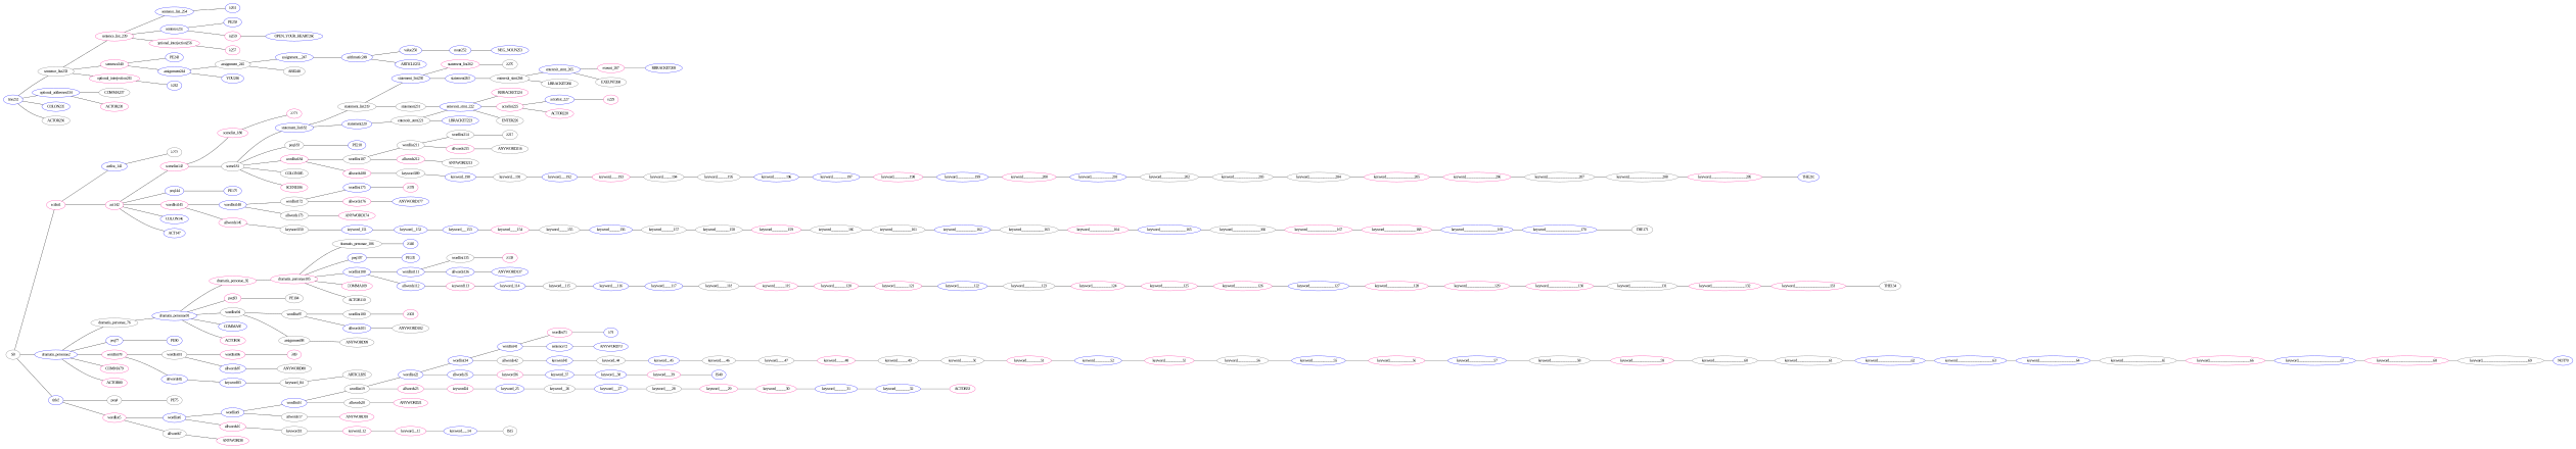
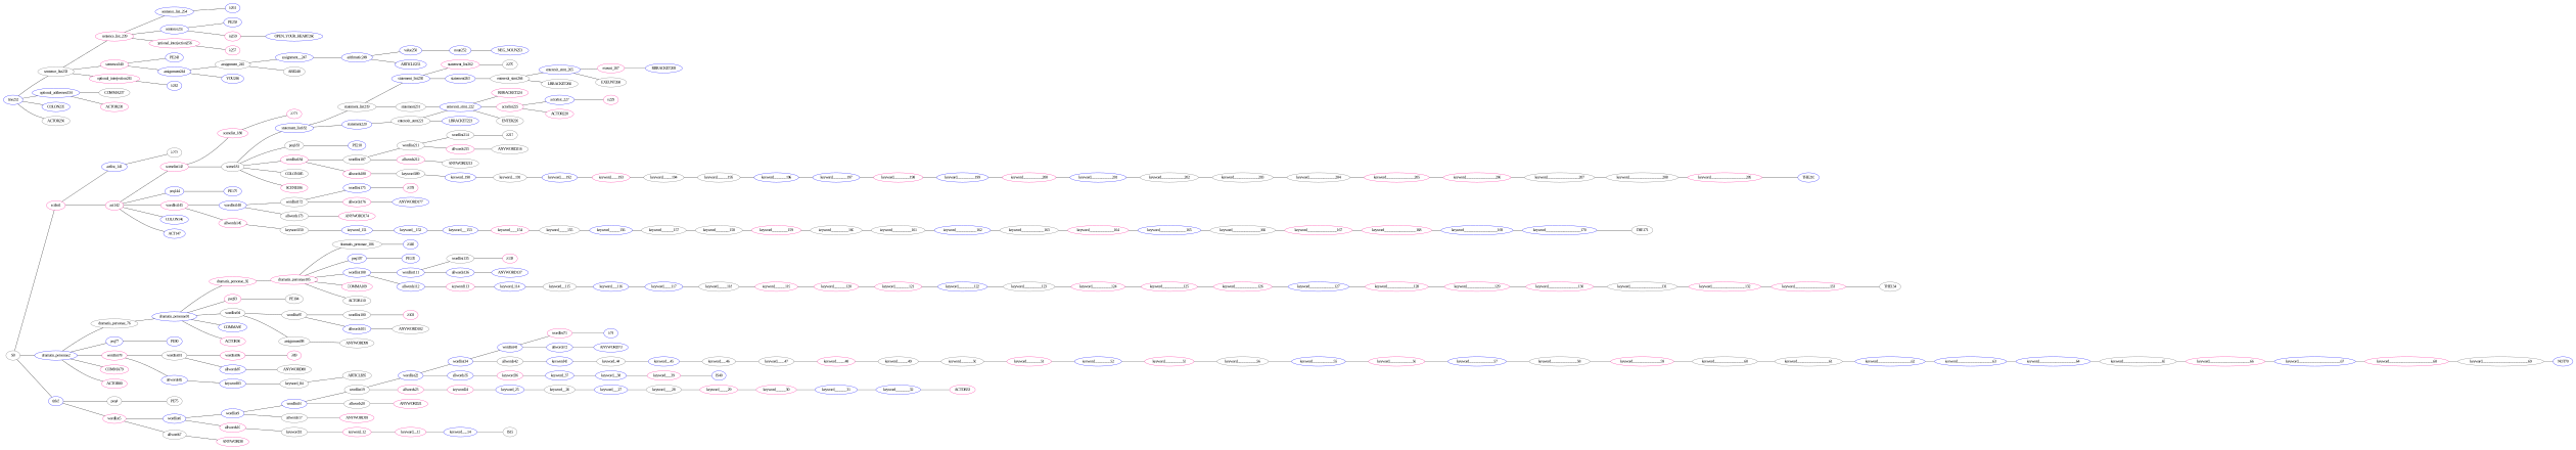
  strict graph {
    fontname="Liberation Serif"
    rankdir=LR
    node [color=blue fontname="Liberation Serif"]
    edge [fontname="Liberation Serif"]
    S0 [color=gray40]
    actlist1 [color=deeppink]
    dramatis_personae2
    title3
    actlist_141
    act142 [color=deeppink]
    dramatis_personae_76 [color=gray40]
    peq77
    wordlist78 [color=deeppink]
    COMMA79 [color=deeppink]
    ACTOR80 [color=deeppink]
    peq4 [color=gray40]
    wordlist5 [color=deeppink]
    "λ272" [color=gray40]
    scenelist143 [color=deeppink]
    peq144
    wordlist145 [color=deeppink]
    COLON146
    ACT147
    dramatis_personae91
    PE90
    wordlist81 [color=gray40]
    allwords82
    PE75 [color=gray40]
    wordlist6
    allwords7 [color=gray40]
    wordlist9
    allwords10 [color=deeppink]
    ANYWORD8 [color=deeppink]
    wordlist16
    allwords17 [color=gray40]
    keyword11 [color=gray40]
    wordlist19 [color=gray40]
    allwords20 [color=gray40]
    ANYWORD18 [color=deeppink]
    keyword_12 [color=deeppink]
    keyword__13 [color=deeppink]
    keyword___14
    IS15 [color=gray40]
    wordlist22
    allwords23 [color=deeppink]
    ANYWORD21 [color=deeppink]
    wordlist34
    allwords35
    keyword24 [color=deeppink]
    wordlist41
    allwords42 [color=gray40]
    keyword36 [color=deeppink]
    keyword_25
    keyword__26 [color=gray40]
    keyword___27
    keyword____28 [color=gray40]
    keyword_____29 [color=deeppink]
    keyword______30 [color=deeppink]
    keyword_______31
    keyword________32
    ACTOR33 [color=deeppink]
    wordlist71 [color=deeppink]
-   allwords72 [label=sentence72]
+   allwords72
    keyword43
    keyword_37
    keyword__38
    keyword___39 [color=deeppink]
    IS40
    "λ74"
    ANYWORD73
    keyword_44 [color=gray40]
    keyword__45
    keyword___46 [color=gray40]
    keyword____47 [color=gray40]
    keyword_____48 [color=deeppink]
    keyword______49 [color=gray40]
    keyword_______50 [color=gray40]
    keyword________51 [color=deeppink]
    keyword_________52
    keyword__________53 [color=deeppink]
    n77 [color=gray40 label=keyword___________56]
    keyword____________55
    keyword_____________56 [color=deeppink]
    keyword______________57
    keyword_______________58 [color=gray40]
    keyword________________59 [color=deeppink]
    keyword_________________60 [color=gray40]
    keyword__________________61 [color=gray40]
    keyword___________________62
    keyword____________________63
    keyword_____________________64
    keyword______________________65 [color=gray40]
    keyword_______________________66 [color=deeppink]
    keyword________________________67
    keyword_________________________68 [color=deeppink]
    keyword__________________________69 [color=gray40]
    NOT70
    dramatis_personae_92 [color=deeppink]
    peq93 [color=deeppink]
    wordlist94 [color=gray40]
    COMMA95
    ACTOR96 [color=deeppink]
    wordlist86 [color=deeppink]
    allwords87
    keyword83
    "λ89" [color=deeppink]
    ANYWORD88 [color=gray40]
    keyword_84 [color=gray40]
    ARTICLE85 [color=gray40]
    dramatis_personae105 [color=deeppink]
    PE104 [color=gray40]
    wordlist97 [color=gray40]
    n109 [color=gray40 label=assignment98]
    dramatis_personae_106 [color=gray40]
    peq107
    wordlist108
    COMMA109 [color=deeppink]
    ACTOR110 [color=gray40]
    wordlist100 [color=gray40]
    allwords101
    ANYWORD99 [color=gray40]
    "λ103" [color=deeppink]
    ANYWORD102 [color=gray40]
    "λ140"
    PE139
    wordlist111
    allwords112
    wordlist135 [color=gray40]
    allwords136
    keyword113 [color=deeppink]
    "λ138" [color=deeppink]
    ANYWORD137
    keyword_114
    keyword__115 [color=gray40]
    keyword___116
    keyword____117
    keyword_____118 [color=gray40]
    keyword______119 [color=deeppink]
    keyword_______120 [color=deeppink]
    keyword________121 [color=deeppink]
    keyword_________122
    keyword__________123 [color=gray40]
    keyword___________124 [color=deeppink]
    keyword____________125 [color=deeppink]
    keyword_____________126 [color=deeppink]
    keyword______________127
    keyword_______________128 [color=deeppink]
    keyword________________129 [color=deeppink]
    keyword_________________130 [color=deeppink]
    keyword__________________131 [color=gray40]
    keyword___________________132 [color=deeppink]
    keyword____________________133 [color=deeppink]
    THE134 [color=gray40]
    scenelist_180 [color=deeppink]
    scene181 [color=gray40]
    PE179
    wordlist148
    allwords149 [color=deeppink]
    "λ271" [color=deeppink]
    statement_list182
    peq183 [color=gray40]
    wordlist184 [color=deeppink]
    COLON185 [color=gray40]
    SCENE186 [color=deeppink]
    wordlist172 [color=gray40]
    allwords173 [color=gray40]
    keyword150 [color=gray40]
    wordlist175
    allwords176 [color=deeppink]
    ANYWORD174 [color=deeppink]
    keyword_151
    keyword__152
    keyword___153
    keyword____154 [color=deeppink]
    keyword_____155 [color=gray40]
    keyword______156
    keyword_______157 [color=gray40]
    keyword________158 [color=gray40]
    keyword_________159 [color=deeppink]
    keyword__________160 [color=gray40]
    keyword___________161 [color=gray40]
    keyword____________162
    keyword_____________163 [color=gray40]
    keyword______________164 [color=deeppink]
    keyword_______________165
    keyword________________166 [color=gray40]
    keyword_________________167 [color=deeppink]
    keyword__________________168 [color=deeppink]
    keyword___________________169
    keyword____________________170
    THE171 [color=gray40]
    "λ178" [color=deeppink]
    ANYWORD177
    statement_list219 [color=gray40]
    statement220
    PE218
    wordlist187 [color=gray40]
    allwords188 [color=deeppink]
    statement_list230
    statement231 [color=gray40]
    enterexit_stmt221 [color=gray40]
    wordlist211 [color=gray40]
    allwords212 [color=deeppink]
    keyword189 [color=gray40]
    wordlist214 [color=gray40]
    allwords215 [color=deeppink]
    ANYWORD213 [color=gray40]
    keyword_190
    keyword__191 [color=gray40]
    keyword___192
    keyword____193 [color=deeppink]
    keyword_____194 [color=gray40]
    keyword______195 [color=gray40]
    keyword_______196
    keyword________197
    keyword_________198 [color=deeppink]
    keyword__________199
    keyword___________200 [color=deeppink]
    keyword____________201
    keyword_____________202 [color=gray40]
    keyword______________203 [color=gray40]
    keyword_______________204 [color=gray40]
    keyword________________205 [color=deeppink]
    keyword_________________206 [color=deeppink]
    keyword__________________207 [color=gray40]
    keyword___________________208 [color=gray40]
    keyword____________________209 [color=deeppink]
    THE210
    "λ217" [color=gray40]
    ANYWORD216 [color=gray40]
    statement_list262 [color=deeppink]
    statement263
    enterexit_stmt_222
    LBRACKET223
    RBRACKET224 [color=deeppink]
    actorlist225 [color=deeppink]
    ENTER226 [color=gray40]
    actorlist_227
    ACTOR228 [color=deeppink]
    "λ229" [color=deeppink]
    "λ270" [color=gray40]
    enterexit_stmt264 [color=gray40]
    sentence_list233 [color=gray40]
    line232
    optional_addressee234
    COLON235
    ACTOR236 [color=gray40]
    sentence_list_239 [color=deeppink]
    sentence240 [color=deeppink]
    optional_interjection241 [color=deeppink]
    COMMA237 [color=gray40]
    ACTOR238 [color=deeppink]
    sentence_list_254
    sentence255
    optional_interjection256 [color=deeppink]
    PE243
    assignment244
    "λ242"
    "λ261"
    PE258
    io259 [color=deeppink]
    "λ257" [color=deeppink]
    assignment_245 [color=gray40]
    YOU246
    assignment__247
    ARE248 [color=gray40]
    arithmetic249
    value250
    ARTICLE251
    noun252
    NEG_NOUN253
    OPEN_YOUR_HEART260
    enterexit_stmt_265
    LBRACKET266 [color=gray40]
    exeunt_267 [color=deeppink]
    EXEUNT268 [color=gray40]
    RBRACKET269
    S0 -- actlist1
    S0 -- dramatis_personae2
    S0 -- title3
    actlist1 -- actlist_141
    actlist1 -- act142
    dramatis_personae2 -- dramatis_personae_76
    dramatis_personae2 -- peq77
    dramatis_personae2 -- wordlist78
    dramatis_personae2 -- COMMA79
    dramatis_personae2 -- ACTOR80
    title3 -- peq4
    title3 -- wordlist5
    actlist_141 -- "λ272"
    act142 -- scenelist143
    act142 -- peq144
    act142 -- wordlist145
    act142 -- COLON146
    act142 -- ACT147
    dramatis_personae_76 -- dramatis_personae91
    peq77 -- PE90
    wordlist78 -- wordlist81
    wordlist78 -- allwords82
    peq4 -- PE75
    wordlist5 -- wordlist6
    wordlist5 -- allwords7
    scenelist143 -- scenelist_180
    scenelist143 -- scene181
    peq144 -- PE179
    wordlist145 -- wordlist148
    wordlist145 -- allwords149
    dramatis_personae91 -- dramatis_personae_92
    dramatis_personae91 -- peq93
    dramatis_personae91 -- wordlist94
    dramatis_personae91 -- COMMA95
    dramatis_personae91 -- ACTOR96
    wordlist81 -- wordlist86
    wordlist81 -- allwords87
    allwords82 -- keyword83
    wordlist6 -- wordlist9
    wordlist6 -- allwords10
    allwords7 -- ANYWORD8
    wordlist9 -- wordlist16
    wordlist9 -- allwords17
    allwords10 -- keyword11
    wordlist16 -- wordlist19
    wordlist16 -- allwords20
    allwords17 -- ANYWORD18
    keyword11 -- keyword_12
    wordlist19 -- wordlist22
    wordlist19 -- allwords23
    allwords20 -- ANYWORD21
    keyword_12 -- keyword__13
    keyword__13 -- keyword___14
    keyword___14 -- IS15
    wordlist22 -- wordlist34
    wordlist22 -- allwords35
    allwords23 -- keyword24
    wordlist34 -- wordlist41
    wordlist34 -- allwords42
    allwords35 -- keyword36
    keyword24 -- keyword_25
    wordlist41 -- wordlist71
    wordlist41 -- allwords72
    allwords42 -- keyword43
    keyword36 -- keyword_37
    keyword_25 -- keyword__26
    keyword__26 -- keyword___27
    keyword___27 -- keyword____28
    keyword____28 -- keyword_____29
    keyword_____29 -- keyword______30
    keyword______30 -- keyword_______31
    keyword_______31 -- keyword________32
    keyword________32 -- ACTOR33
    wordlist71 -- "λ74"
    allwords72 -- ANYWORD73
    keyword43 -- keyword_44
    keyword_37 -- keyword__38
    keyword__38 -- keyword___39
    keyword___39 -- IS40
    keyword_44 -- keyword__45
    keyword__45 -- keyword___46
    keyword___46 -- keyword____47
    keyword____47 -- keyword_____48
    keyword_____48 -- keyword______49
    keyword______49 -- keyword_______50
    keyword_______50 -- keyword________51
    keyword________51 -- keyword_________52
    keyword_________52 -- keyword__________53
    keyword__________53 -- n77
    n77 -- keyword____________55
    keyword____________55 -- keyword_____________56
    keyword_____________56 -- keyword______________57
    keyword______________57 -- keyword_______________58
    keyword_______________58 -- keyword________________59
    keyword________________59 -- keyword_________________60
    keyword_________________60 -- keyword__________________61
    keyword__________________61 -- keyword___________________62
    keyword___________________62 -- keyword____________________63
    keyword____________________63 -- keyword_____________________64
    keyword_____________________64 -- keyword______________________65
    keyword______________________65 -- keyword_______________________66
    keyword_______________________66 -- keyword________________________67
    keyword________________________67 -- keyword_________________________68
    keyword_________________________68 -- keyword__________________________69
    keyword__________________________69 -- NOT70
    dramatis_personae_92 -- dramatis_personae105
    peq93 -- PE104
    wordlist94 -- wordlist97
    wordlist94 -- n109
    wordlist86 -- "λ89"
    allwords87 -- ANYWORD88
    keyword83 -- keyword_84
    keyword_84 -- ARTICLE85
    dramatis_personae105 -- dramatis_personae_106
    dramatis_personae105 -- peq107
    dramatis_personae105 -- wordlist108
    dramatis_personae105 -- COMMA109
    dramatis_personae105 -- ACTOR110
    wordlist97 -- wordlist100
    wordlist97 -- allwords101
    n109 -- ANYWORD99
    dramatis_personae_106 -- "λ140"
    peq107 -- PE139
    wordlist108 -- wordlist111
    wordlist108 -- allwords112
    wordlist100 -- "λ103"
    allwords101 -- ANYWORD102
    wordlist111 -- wordlist135
    wordlist111 -- allwords136
    allwords112 -- keyword113
    wordlist135 -- "λ138"
    allwords136 -- ANYWORD137
    keyword113 -- keyword_114
    keyword_114 -- keyword__115
    keyword__115 -- keyword___116
    keyword___116 -- keyword____117
    keyword____117 -- keyword_____118
    keyword_____118 -- keyword______119
    keyword______119 -- keyword_______120
    keyword_______120 -- keyword________121
    keyword________121 -- keyword_________122
    keyword_________122 -- keyword__________123
    keyword__________123 -- keyword___________124
    keyword___________124 -- keyword____________125
    keyword____________125 -- keyword_____________126
    keyword_____________126 -- keyword______________127
    keyword______________127 -- keyword_______________128
    keyword_______________128 -- keyword________________129
    keyword________________129 -- keyword_________________130
    keyword_________________130 -- keyword__________________131
    keyword__________________131 -- keyword___________________132
    keyword___________________132 -- keyword____________________133
    keyword____________________133 -- THE134
    scenelist_180 -- "λ271"
    scene181 -- statement_list182
    scene181 -- peq183
    scene181 -- wordlist184
    scene181 -- COLON185
    scene181 -- SCENE186
    wordlist148 -- wordlist172
    wordlist148 -- allwords173
    allwords149 -- keyword150
    statement_list182 -- statement_list219
    statement_list182 -- statement220
    peq183 -- PE218
    wordlist184 -- wordlist187
    wordlist184 -- allwords188
    wordlist172 -- wordlist175
    wordlist172 -- allwords176
    allwords173 -- ANYWORD174
    keyword150 -- keyword_151
    wordlist175 -- "λ178"
    allwords176 -- ANYWORD177
    keyword_151 -- keyword__152
    keyword__152 -- keyword___153
    keyword___153 -- keyword____154
    keyword____154 -- keyword_____155
    keyword_____155 -- keyword______156
    keyword______156 -- keyword_______157
    keyword_______157 -- keyword________158
    keyword________158 -- keyword_________159
    keyword_________159 -- keyword__________160
    keyword__________160 -- keyword___________161
    keyword___________161 -- keyword____________162
    keyword____________162 -- keyword_____________163
    keyword_____________163 -- keyword______________164
    keyword______________164 -- keyword_______________165
    keyword_______________165 -- keyword________________166
    keyword________________166 -- keyword_________________167
    keyword_________________167 -- keyword__________________168
    keyword__________________168 -- keyword___________________169
    keyword___________________169 -- keyword____________________170
    keyword____________________170 -- THE171
    statement_list219 -- statement_list230
    statement_list219 -- statement231
    statement220 -- enterexit_stmt221
    wordlist187 -- wordlist211
    wordlist187 -- allwords212
    allwords188 -- keyword189
    statement_list230 -- statement_list262
    statement_list230 -- statement263
    statement231 -- enterexit_stmt_222
    enterexit_stmt221 -- enterexit_stmt_222
    enterexit_stmt221 -- LBRACKET223
    wordlist211 -- wordlist214
    wordlist211 -- allwords215
    allwords212 -- ANYWORD213
    keyword189 -- keyword_190
    wordlist214 -- "λ217"
    allwords215 -- ANYWORD216
    keyword_190 -- keyword__191
    keyword__191 -- keyword___192
    keyword___192 -- keyword____193
    keyword____193 -- keyword_____194
    keyword_____194 -- keyword______195
    keyword______195 -- keyword_______196
    keyword_______196 -- keyword________197
    keyword________197 -- keyword_________198
    keyword_________198 -- keyword__________199
    keyword__________199 -- keyword___________200
    keyword___________200 -- keyword____________201
    keyword____________201 -- keyword_____________202
    keyword_____________202 -- keyword______________203
    keyword______________203 -- keyword_______________204
    keyword_______________204 -- keyword________________205
    keyword________________205 -- keyword_________________206
    keyword_________________206 -- keyword__________________207
    keyword__________________207 -- keyword___________________208
    keyword___________________208 -- keyword____________________209
    keyword____________________209 -- THE210
    statement_list262 -- "λ270"
    statement263 -- enterexit_stmt264
    enterexit_stmt_222 -- RBRACKET224
    enterexit_stmt_222 -- actorlist225
    enterexit_stmt_222 -- ENTER226
    actorlist225 -- actorlist_227
    actorlist225 -- ACTOR228
    actorlist_227 -- "λ229"
    enterexit_stmt264 -- enterexit_stmt_265
    enterexit_stmt264 -- LBRACKET266
    sentence_list233 -- sentence_list_239
    sentence_list233 -- sentence240
    sentence_list233 -- optional_interjection241
    line232 -- sentence_list233
    line232 -- optional_addressee234
    line232 -- COLON235
    line232 -- ACTOR236
    optional_addressee234 -- COMMA237
    optional_addressee234 -- ACTOR238
    sentence_list_239 -- sentence_list_254
    sentence_list_239 -- sentence255
    sentence_list_239 -- optional_interjection256
    sentence240 -- PE243
    sentence240 -- assignment244
    optional_interjection241 -- "λ242"
    sentence_list_254 -- "λ261"
    sentence255 -- PE258
    sentence255 -- io259
    optional_interjection256 -- "λ257"
    assignment244 -- assignment_245
    assignment244 -- YOU246
    io259 -- OPEN_YOUR_HEART260
    assignment_245 -- assignment__247
    assignment_245 -- ARE248
    assignment__247 -- arithmetic249
    arithmetic249 -- value250
    arithmetic249 -- ARTICLE251
    value250 -- noun252
    noun252 -- NEG_NOUN253
    enterexit_stmt_265 -- exeunt_267
    enterexit_stmt_265 -- EXEUNT268
    exeunt_267 -- RBRACKET269
  }
